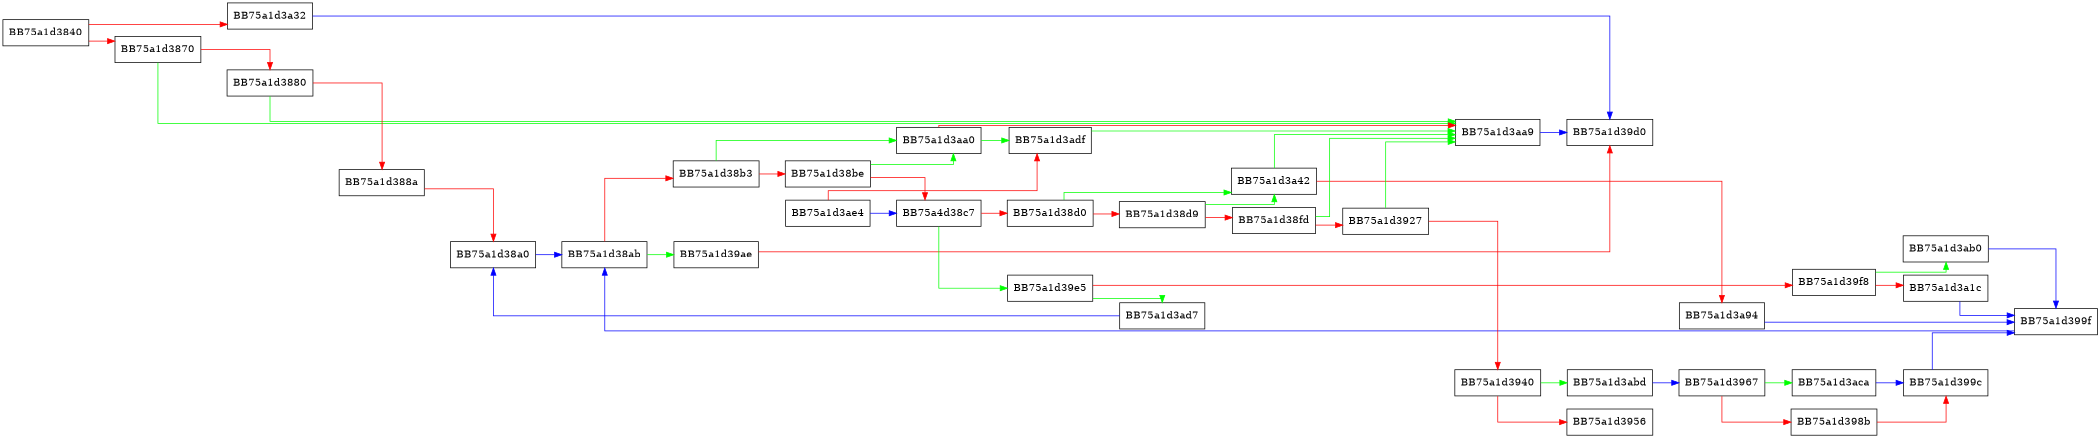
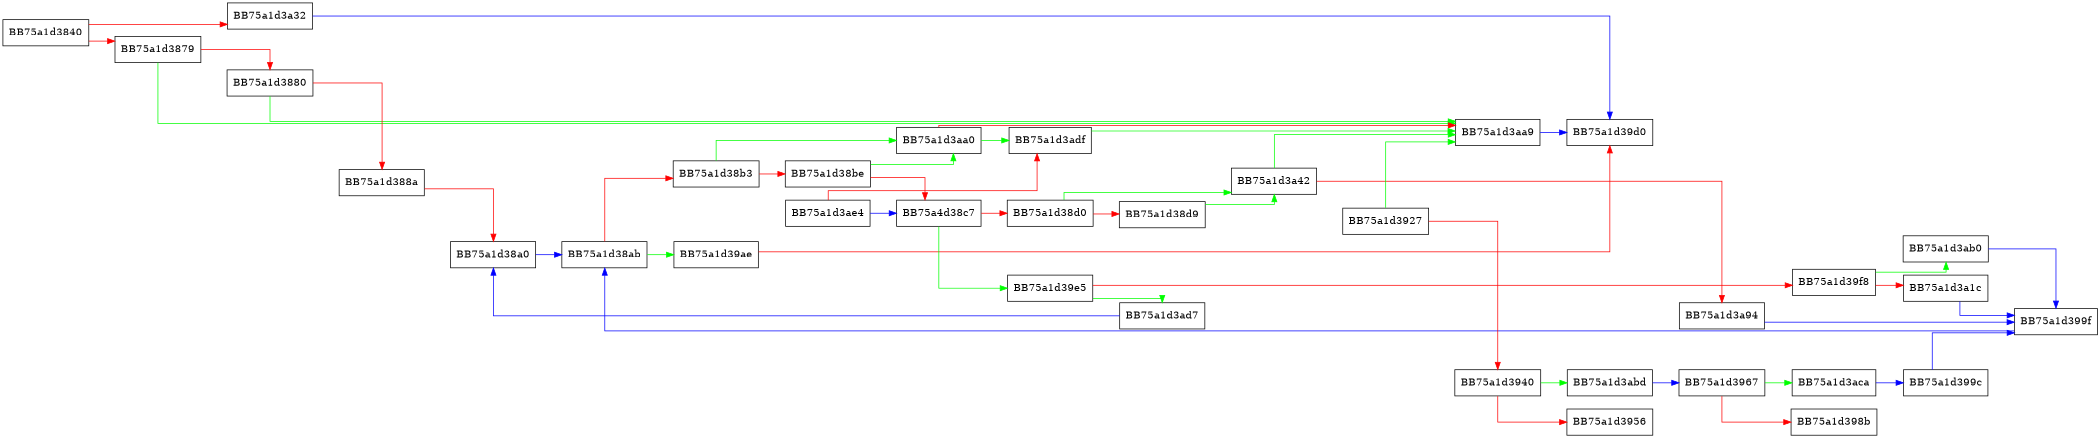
  digraph {
    rankdir=LR
    splines=ortho
    node [shape=box]
    edge [color=red]
    BB75a1d3840
    BB75a1d3a32
-   BB75a1d3870
+   BB75a1d3870 [label=BB75a1d3879]
    BB75a1d39d0
    BB75a1d3aa9
    BB75a1d3880
    BB75a1d388a
    BB75a1d38a0
    BB75a1d38ab
    BB75a1d39ae
    BB75a1d38b3
    BB75a1d3aa0
    BB75a1d38be
    BB75a1d3adf
    n15 [label=BB75a4d38c7]
    BB75a1d39e5
    BB75a1d38d0
    BB75a1d3ad7
    BB75a1d39f8
    BB75a1d3a42
    BB75a1d38d9
    BB75a1d3ab0
    BB75a1d3a1c
    BB75a1d3a94
-   BB75a1d38fd
    BB75a1d399f
    BB75a1d3927
    BB75a1d3940
    BB75a1d3abd
    BB75a1d3956
    BB75a1d3967
    BB75a1d3aca
    BB75a1d398b
    BB75a1d399c
    BB75a1d3ae4
    BB75a1d3840 -> BB75a1d3a32
    BB75a1d3840 -> BB75a1d3870
    BB75a1d3a32 -> BB75a1d39d0 [color=blue]
    BB75a1d3870 -> BB75a1d3aa9 [color=green]
    BB75a1d3870 -> BB75a1d3880
    BB75a1d3aa9 -> BB75a1d39d0 [color=blue]
    BB75a1d3880 -> BB75a1d3aa9 [color=green]
    BB75a1d3880 -> BB75a1d388a
    BB75a1d388a -> BB75a1d38a0
    BB75a1d38a0 -> BB75a1d38ab [color=blue]
    BB75a1d38ab -> BB75a1d39ae [color=green]
    BB75a1d38ab -> BB75a1d38b3
    BB75a1d39ae -> BB75a1d39d0
    BB75a1d38b3 -> BB75a1d3aa0 [color=green]
    BB75a1d38b3 -> BB75a1d38be
    BB75a1d3aa0 -> BB75a1d3aa9
    BB75a1d3aa0 -> BB75a1d3adf [color=green]
    BB75a1d38be -> BB75a1d3aa0 [color=green]
    BB75a1d38be -> n15
    BB75a1d3adf -> BB75a1d3aa9 [color=green]
    n15 -> BB75a1d39e5 [color=green]
    n15 -> BB75a1d38d0
    BB75a1d39e5 -> BB75a1d3ad7 [color=green]
    BB75a1d39e5 -> BB75a1d39f8
    BB75a1d38d0 -> BB75a1d3a42 [color=green]
    BB75a1d38d0 -> BB75a1d38d9
    BB75a1d3ad7 -> BB75a1d38a0 [color=blue]
    BB75a1d39f8 -> BB75a1d3ab0 [color=green]
    BB75a1d39f8 -> BB75a1d3a1c
    BB75a1d3a42 -> BB75a1d3aa9 [color=green]
    BB75a1d3a42 -> BB75a1d3a94
    BB75a1d38d9 -> BB75a1d3a42 [color=green]
-   BB75a1d38d9 -> BB75a1d38fd
    BB75a1d3ab0 -> BB75a1d399f [color=blue]
    BB75a1d3a1c -> BB75a1d399f [color=blue]
    BB75a1d3a94 -> BB75a1d399f [color=blue]
-   BB75a1d38fd -> BB75a1d3aa9 [color=green]
-   BB75a1d38fd -> BB75a1d3927
    BB75a1d399f -> BB75a1d38ab [color=blue]
    BB75a1d3927 -> BB75a1d3aa9 [color=green]
    BB75a1d3927 -> BB75a1d3940
    BB75a1d3940 -> BB75a1d3abd [color=green]
    BB75a1d3940 -> BB75a1d3956
    BB75a1d3abd -> BB75a1d3967 [color=blue]
    BB75a1d3967 -> BB75a1d3aca [color=green]
    BB75a1d3967 -> BB75a1d398b
    BB75a1d3aca -> BB75a1d399c [color=blue]
-   BB75a1d398b -> BB75a1d399c
    BB75a1d399c -> BB75a1d399f [color=blue]
    BB75a1d3ae4 -> BB75a1d3adf
    BB75a1d3ae4 -> n15 [color=blue]
  }
